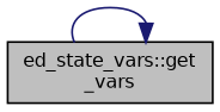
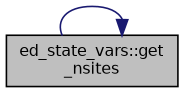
  digraph {
    rankdir=LR
-   n1 [color=black fillcolor=grey75 fontcolor=black fontname=Helvetica fontsize=10 height=0.2 label="ed_state_vars::get\l_vars" shape=record style=filled width=0.4]
+   n1 [color=black fillcolor=grey75 fontcolor=black fontname=Helvetica fontsize=10 height=0.2 label="ed_state_vars::get\l_nsites" shape=record style=filled width=0.4]
    n1 -> n1 [color=midnightblue fontname=Helvetica fontsize=10 labelfontname=Helvetica labelfontsize=10 style=solid]
  }
